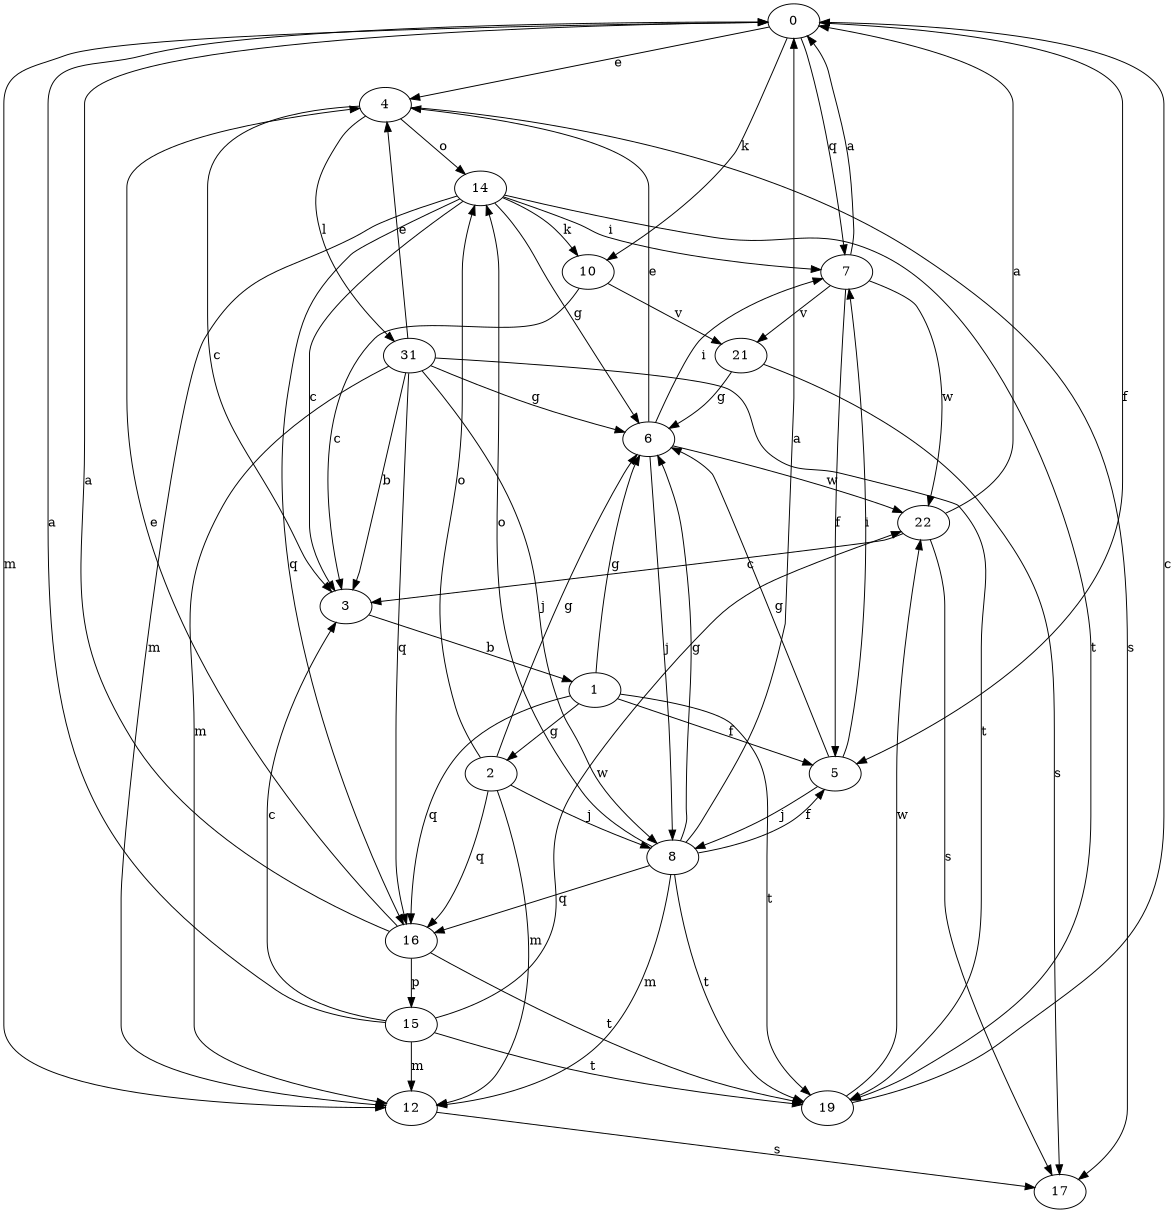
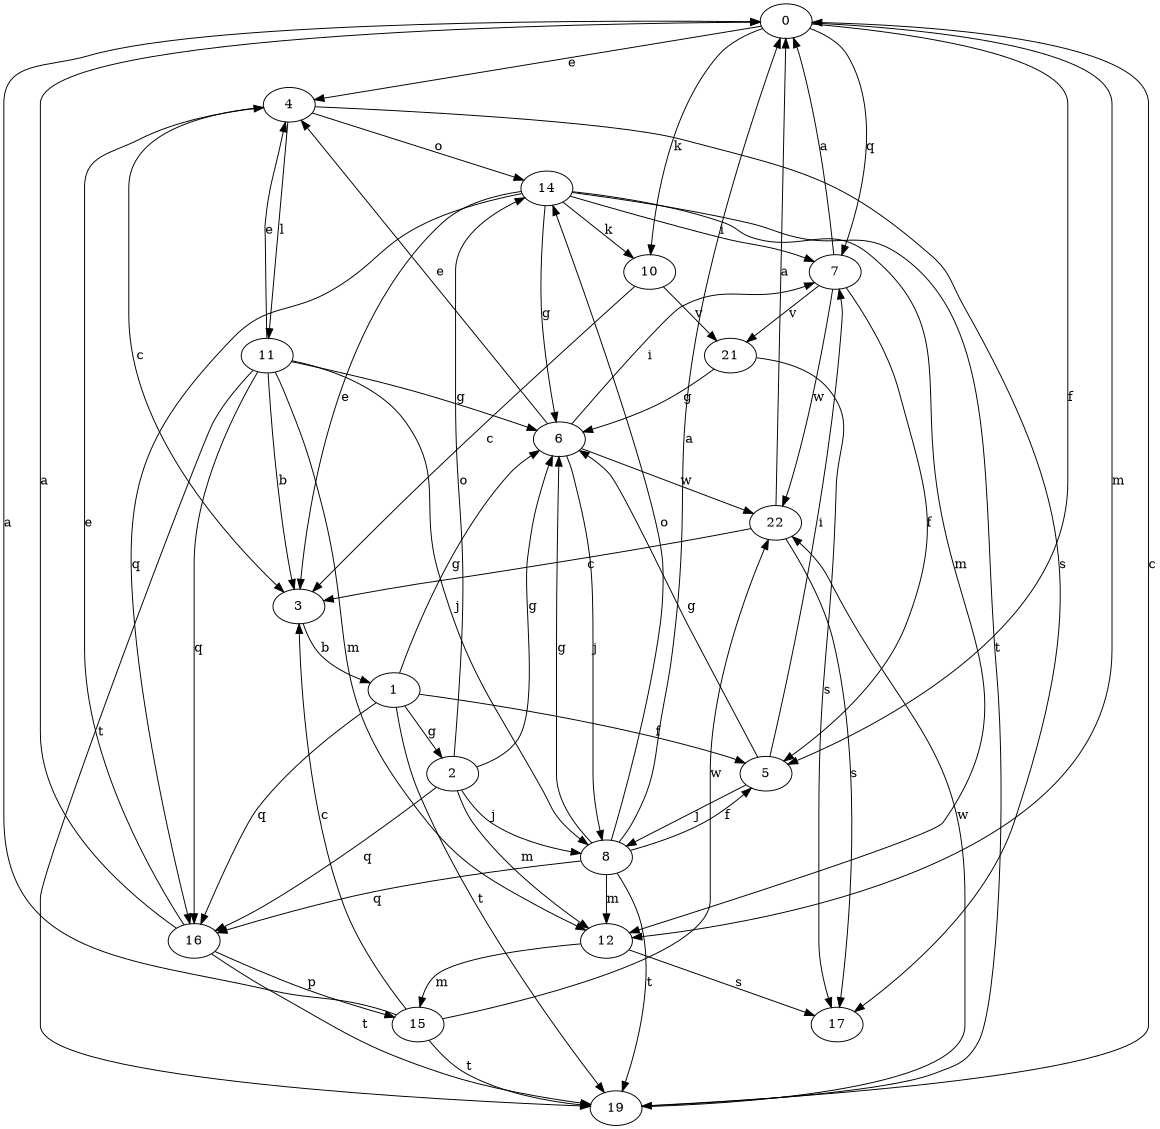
  strict digraph {
    fontname="DejaVu Serif"
    node [fontname="DejaVu Serif"]
    edge [fontname="DejaVu Serif"]
    0
    4
    5
    7
    10
    12
    14
    3
-   11 [label=31]
+   11
    17
    6
    8
    22
    21
    1
    2
    16
    19
    15
    0 -> 4 [label=e]
    0 -> 5 [label=f]
    0 -> 7 [label=q]
    0 -> 10 [label=k]
    0 -> 12 [label=m]
    4 -> 14 [label=o]
    4 -> 3 [label=c]
    4 -> 11 [label=l]
    4 -> 17 [label=s]
    5 -> 7 [label=i]
    5 -> 6 [label=g]
    5 -> 8 [label=j]
    7 -> 0 [label=a]
    7 -> 5 [label=f]
    7 -> 22 [label=w]
    7 -> 21 [label=v]
    10 -> 3 [label=c]
    10 -> 21 [label=v]
    12 -> 17 [label=s]
    14 -> 7 [label=i]
    14 -> 10 [label=k]
    14 -> 12 [label=m]
-   14 -> 3 [label=c]
+   14 -> 3 [label=e]
    14 -> 6 [label=g]
    14 -> 16 [label=q]
    14 -> 19 [label=t]
    3 -> 1 [label=b]
    11 -> 4 [label=e]
    11 -> 12 [label=m]
    11 -> 3 [label=b]
    11 -> 6 [label=g]
    11 -> 8 [label=j]
    11 -> 16 [label=q]
    11 -> 19 [label=t]
    6 -> 4 [label=e]
    6 -> 7 [label=i]
    6 -> 8 [label=j]
    6 -> 22 [label=w]
    8 -> 0 [label=a]
    8 -> 5 [label=f]
    8 -> 12 [label=m]
    8 -> 14 [label=o]
    8 -> 6 [label=g]
    8 -> 16 [label=q]
    8 -> 19 [label=t]
    22 -> 0 [label=a]
    22 -> 3 [label=c]
    22 -> 17 [label=s]
    21 -> 17 [label=s]
    21 -> 6 [label=g]
    1 -> 5 [label=f]
    1 -> 6 [label=g]
    1 -> 2 [label=g]
    1 -> 16 [label=q]
    1 -> 19 [label=t]
    2 -> 12 [label=m]
    2 -> 14 [label=o]
    2 -> 6 [label=g]
    2 -> 8 [label=j]
    2 -> 16 [label=q]
    16 -> 0 [label=a]
    16 -> 4 [label=e]
    16 -> 19 [label=t]
    16 -> 15 [label=p]
    19 -> 0 [label=c]
    19 -> 22 [label=w]
    15 -> 0 [label=a]
-   15 -> 12 [label=m]
+   12 -> 15 [label=m]
    15 -> 3 [label=c]
    15 -> 22 [label=w]
    15 -> 19 [label=t]
  }
